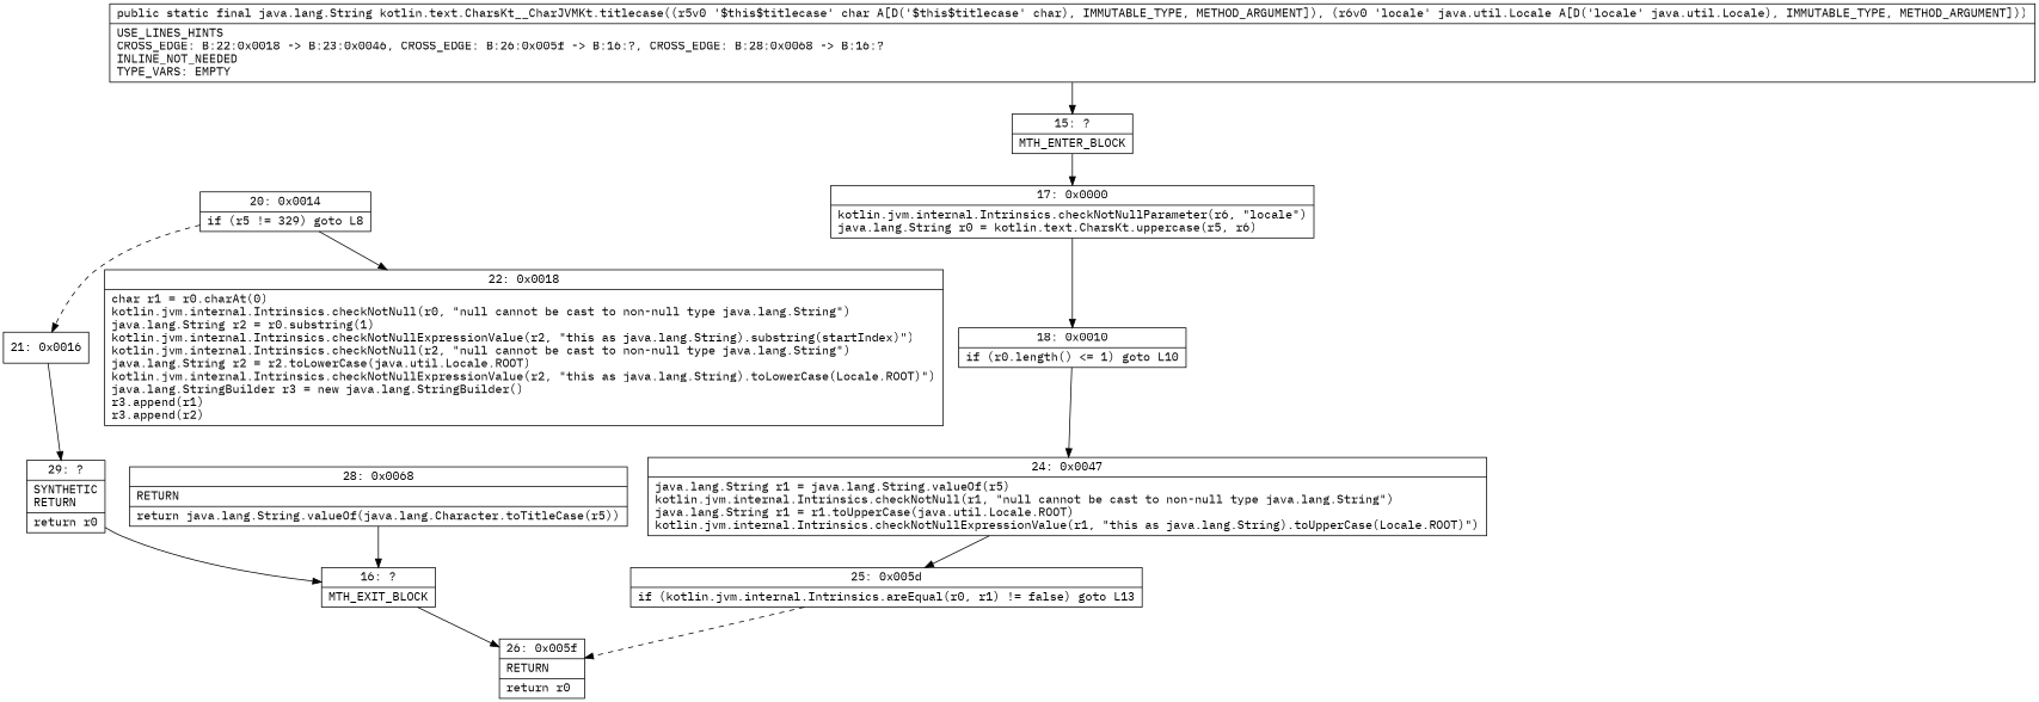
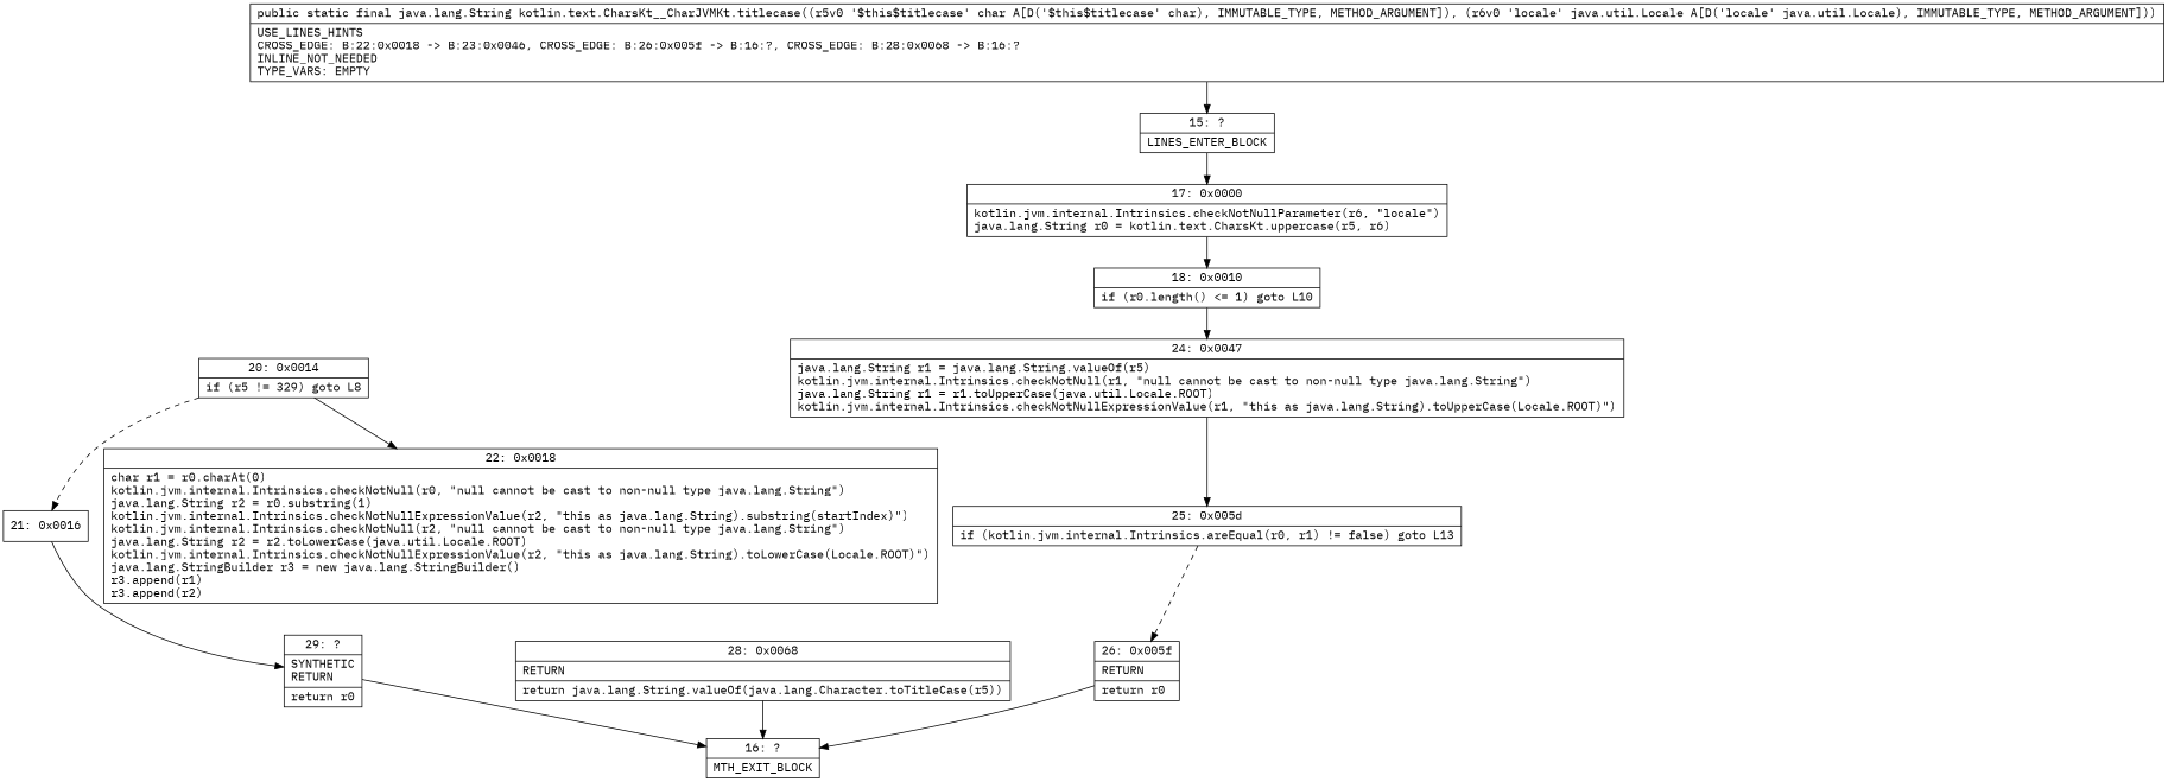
  digraph {
    fontname="IBM Plex Mono"
    node [fontname="IBM Plex Mono" shape=record]
    edge [fontname="IBM Plex Mono"]
-   n1 [label="{15\:\ ?|MTH_ENTER_BLOCK\l}"]
+   n1 [label="{15\:\ ?|LINES_ENTER_BLOCK\l}"]
    n2 [label="{17\:\ 0x0000|kotlin.jvm.internal.Intrinsics.checkNotNullParameter(r6, \"locale\")\ljava.lang.String r0 = kotlin.text.CharsKt.uppercase(r5, r6)\l}"]
    n3 [label="{18\:\ 0x0010|if (r0.length() \<= 1) goto L10\l}"]
    n4 [label="{24\:\ 0x0047|java.lang.String r1 = java.lang.String.valueOf(r5)\lkotlin.jvm.internal.Intrinsics.checkNotNull(r1, \"null cannot be cast to non\-null type java.lang.String\")\ljava.lang.String r1 = r1.toUpperCase(java.util.Locale.ROOT)\lkotlin.jvm.internal.Intrinsics.checkNotNullExpressionValue(r1, \"this as java.lang.String).toUpperCase(Locale.ROOT)\")\l}"]
    n5 [label="{25\:\ 0x005d|if (kotlin.jvm.internal.Intrinsics.areEqual(r0, r1) != false) goto L13\l}"]
    n6 [label="{20\:\ 0x0014|if (r5 != 329) goto L8\l}"]
    n7 [label="{21\:\ 0x0016}"]
    n8 [label="{22\:\ 0x0018|char r1 = r0.charAt(0)\lkotlin.jvm.internal.Intrinsics.checkNotNull(r0, \"null cannot be cast to non\-null type java.lang.String\")\ljava.lang.String r2 = r0.substring(1)\lkotlin.jvm.internal.Intrinsics.checkNotNullExpressionValue(r2, \"this as java.lang.String).substring(startIndex)\")\lkotlin.jvm.internal.Intrinsics.checkNotNull(r2, \"null cannot be cast to non\-null type java.lang.String\")\ljava.lang.String r2 = r2.toLowerCase(java.util.Locale.ROOT)\lkotlin.jvm.internal.Intrinsics.checkNotNullExpressionValue(r2, \"this as java.lang.String).toLowerCase(Locale.ROOT)\")\ljava.lang.StringBuilder r3 = new java.lang.StringBuilder()\lr3.append(r1)\lr3.append(r2)\l}"]
    n9 [label="{29\:\ ?|SYNTHETIC\lRETURN\l|return r0\l}"]
    n10 [label="{16\:\ ?|MTH_EXIT_BLOCK\l}"]
    n11 [label="{26\:\ 0x005f|RETURN\l|return r0\l}"]
    n12 [label="{28\:\ 0x0068|RETURN\l|return java.lang.String.valueOf(java.lang.Character.toTitleCase(r5))\l}"]
    n13 [label="{public static final java.lang.String kotlin.text.CharsKt__CharJVMKt.titlecase((r5v0 '$this$titlecase' char A[D('$this$titlecase' char), IMMUTABLE_TYPE, METHOD_ARGUMENT]), (r6v0 'locale' java.util.Locale A[D('locale' java.util.Locale), IMMUTABLE_TYPE, METHOD_ARGUMENT]))  | USE_LINES_HINTS\lCROSS_EDGE: B:22:0x0018 \-\> B:23:0x0046, CROSS_EDGE: B:26:0x005f \-\> B:16:?, CROSS_EDGE: B:28:0x0068 \-\> B:16:?\lINLINE_NOT_NEEDED\lTYPE_VARS: EMPTY\l}"]
    n1 -> n2
    n2 -> n3
    n3 -> n4
    n4 -> n5
    n5 -> n11 [style=dashed]
    n6 -> n7 [style=dashed]
    n6 -> n8
    n7 -> n9
    n9 -> n10
-   n10 -> n11
+   n11 -> n10
    n12 -> n10
    n13 -> n1
  }
